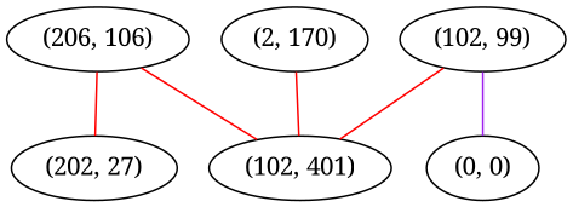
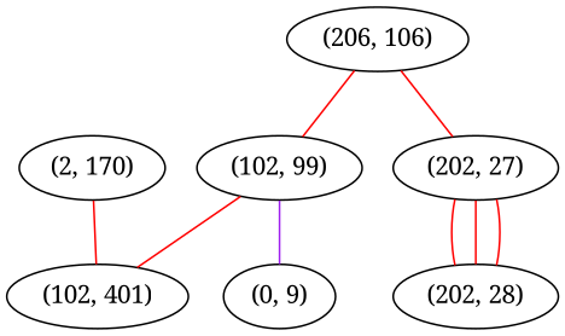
  graph {
    fontname="Noto Serif"
    node [fontname="Noto Serif"]
    edge [color=red fontname="Noto Serif" weight=1]
    n1 [label="(102, 401)"]
    "(206, 106)"
    "(202, 27)"
    n4 [label="(2, 170)"]
    "(102, 99)"
-   "(0, 0)"
-   "(206, 106)" -- n1
+   "(0, 0)" [label="(0, 9)"]
+   "(202, 28)"
+   "(206, 106)" -- "(102, 99)"
    "(206, 106)" -- "(202, 27)"
+   "(202, 27)" -- "(202, 28)"
+   "(202, 27)" -- "(202, 28)"
+   "(202, 27)" -- "(202, 28)"
    n4 -- n1
    "(102, 99)" -- n1
    "(102, 99)" -- "(0, 0)" [color=purple weight=4]
  }
